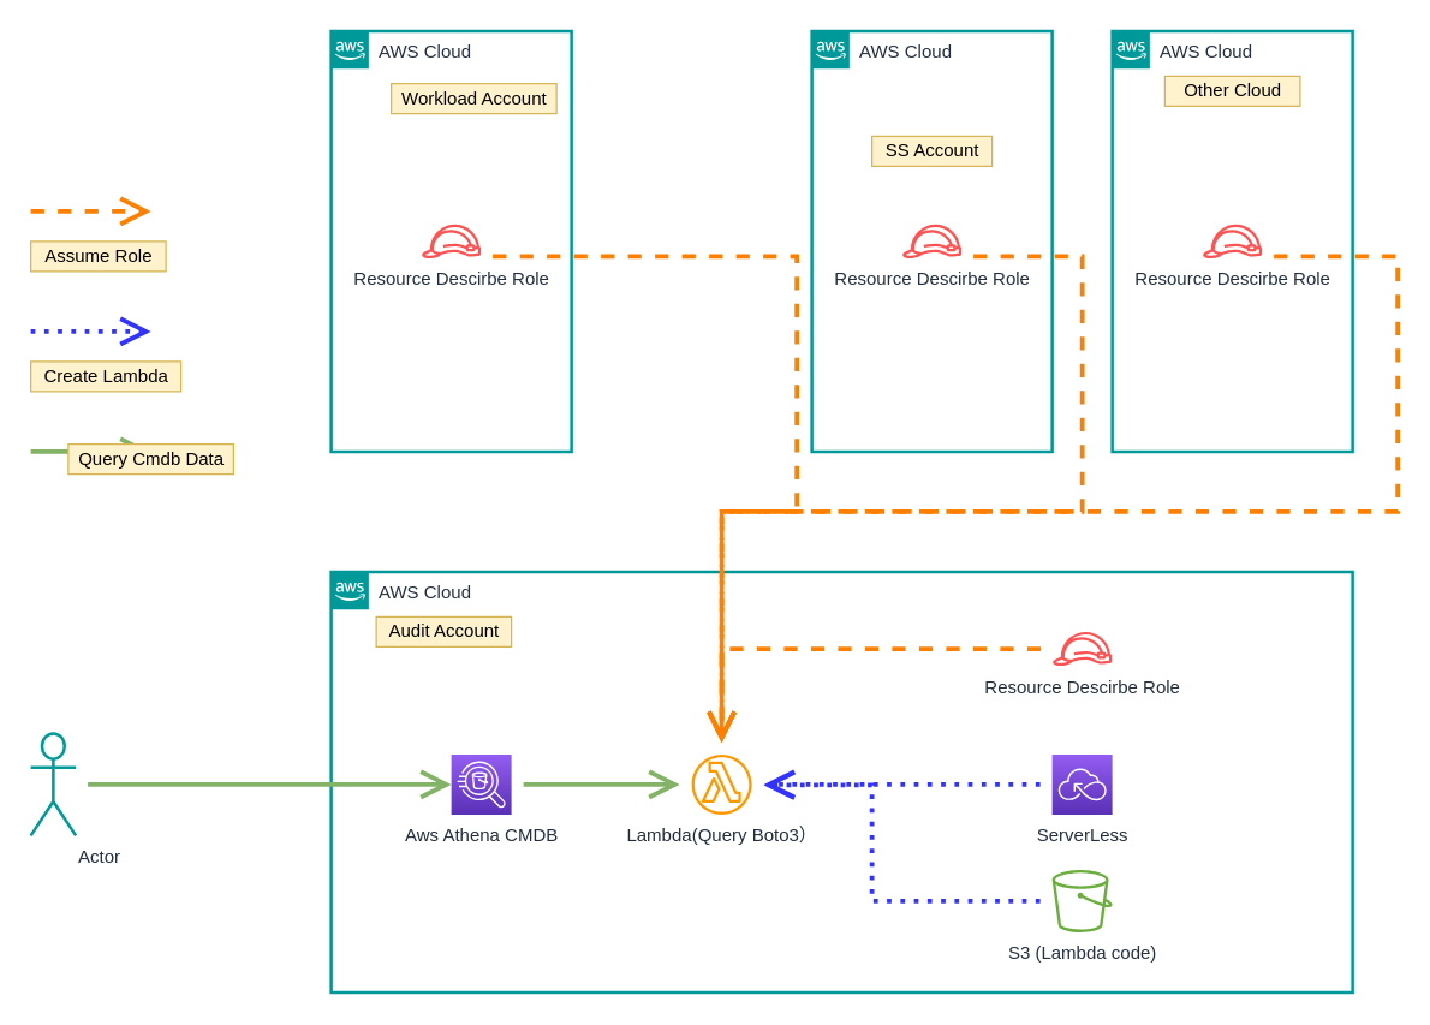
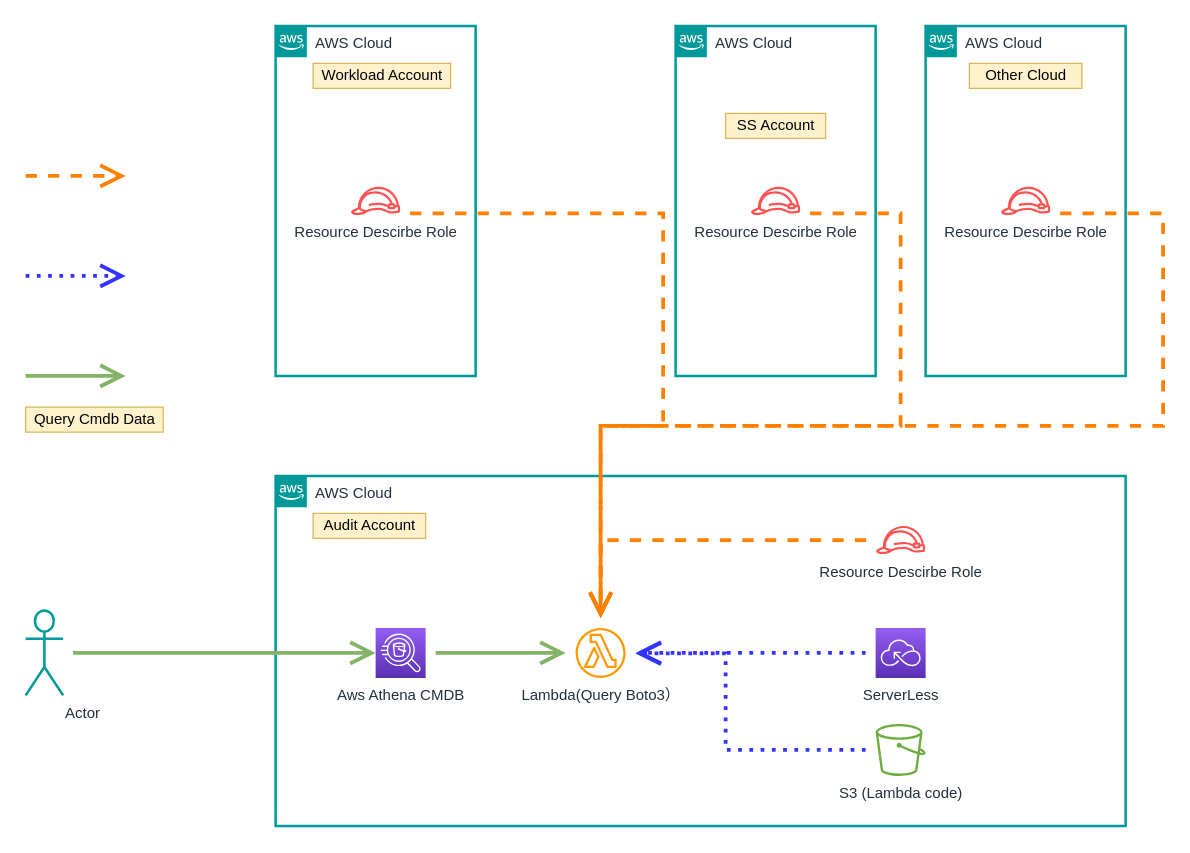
  <mxCell id="0" />
  <mxCell id="1" parent="0" />
  <mxCell id="2" value="AWS Cloud" style="points=[[0,0],[0.25,0],[0.5,0],[0.75,0],[1,0],[1,0.25],[1,0.5],[1,0.75],[1,1],[0.75,1],[0.5,1],[0.25,1],[0,1],[0,0.75],[0,0.5],[0,0.25]];outlineConnect=0;gradientColor=none;html=1;whiteSpace=wrap;fontSize=12;fontStyle=0;shape=mxgraph.aws4.group;grIcon=mxgraph.aws4.group_aws_cloud_alt;strokeColor=#009999;fillColor=none;verticalAlign=top;align=left;spacingLeft=30;fontColor=#232F3E;dashed=0;hachureGap=4;pointerEvents=0;strokeWidth=2;" parent="1" vertex="1"><mxGeometry x="220" y="380" width="680" height="280" as="geometry" /></mxCell>
  <mxCell id="3" value="AWS Cloud" style="points=[[0,0],[0.25,0],[0.5,0],[0.75,0],[1,0],[1,0.25],[1,0.5],[1,0.75],[1,1],[0.75,1],[0.5,1],[0.25,1],[0,1],[0,0.75],[0,0.5],[0,0.25]];outlineConnect=0;html=1;whiteSpace=wrap;fontSize=12;fontStyle=0;shape=mxgraph.aws4.group;grIcon=mxgraph.aws4.group_aws_cloud_alt;strokeColor=#009999;fillColor=none;verticalAlign=top;align=left;spacingLeft=30;fontColor=#232F3E;dashed=0;hachureGap=4;pointerEvents=0;strokeWidth=2;" parent="1" vertex="1"><mxGeometry x="220" y="20" width="160" height="280" as="geometry" /></mxCell>
- <mxCell id="4" value="Workload Account" style="text;html=1;align=center;verticalAlign=middle;resizable=0;points=[];autosize=1;strokeColor=#d6b656;fillColor=#fff2cc;" parent="1" vertex="1"><mxGeometry x="260" y="55" width="110" height="20" as="geometry" /></mxCell>
+ <mxCell id="4" value="Workload Account" style="text;html=1;align=center;verticalAlign=middle;resizable=0;points=[];autosize=1;strokeColor=#d6b656;fillColor=#fff2cc;" parent="1" vertex="1"><mxGeometry x="250" y="50" width="110" height="20" as="geometry" /></mxCell>
  <mxCell id="5" value="AWS Cloud" style="points=[[0,0],[0.25,0],[0.5,0],[0.75,0],[1,0],[1,0.25],[1,0.5],[1,0.75],[1,1],[0.75,1],[0.5,1],[0.25,1],[0,1],[0,0.75],[0,0.5],[0,0.25]];outlineConnect=0;html=1;whiteSpace=wrap;fontSize=12;fontStyle=0;shape=mxgraph.aws4.group;grIcon=mxgraph.aws4.group_aws_cloud_alt;strokeColor=#009999;fillColor=none;verticalAlign=top;align=left;spacingLeft=30;fontColor=#232F3E;dashed=0;hachureGap=4;pointerEvents=0;strokeWidth=2;" parent="1" vertex="1"><mxGeometry x="540" y="20" width="160" height="280" as="geometry" /></mxCell>
  <mxCell id="6" value="AWS Cloud" style="points=[[0,0],[0.25,0],[0.5,0],[0.75,0],[1,0],[1,0.25],[1,0.5],[1,0.75],[1,1],[0.75,1],[0.5,1],[0.25,1],[0,1],[0,0.75],[0,0.5],[0,0.25]];outlineConnect=0;html=1;whiteSpace=wrap;fontSize=12;fontStyle=0;shape=mxgraph.aws4.group;grIcon=mxgraph.aws4.group_aws_cloud_alt;strokeColor=#009999;fillColor=none;verticalAlign=top;align=left;spacingLeft=30;fontColor=#232F3E;dashed=0;hachureGap=4;pointerEvents=0;strokeWidth=2;" vertex="1" parent="1"><mxGeometry x="740" y="20" width="160" height="280" as="geometry" /></mxCell>
  <mxCell id="7" value="SS Account" style="text;html=1;align=center;verticalAlign=middle;resizable=0;points=[];autosize=1;strokeColor=#d6b656;fillColor=#fff2cc;" vertex="1" parent="1"><mxGeometry x="580" y="90" width="80" height="20" as="geometry" /></mxCell>
  <mxCell id="8" value="Other Cloud" style="text;html=1;align=center;verticalAlign=middle;resizable=0;points=[];autosize=1;strokeColor=#d6b656;fillColor=#fff2cc;" vertex="1" parent="1"><mxGeometry x="775" y="50" width="90" height="20" as="geometry" /></mxCell>
  <mxCell id="9" value="" style="edgeStyle=orthogonalEdgeStyle;rounded=0;orthogonalLoop=1;jettySize=auto;html=1;endArrow=open;startSize=14;endSize=14;sourcePerimeterSpacing=8;targetPerimeterSpacing=8;dashed=1;strokeColor=#FF8000;strokeWidth=3;" edge="1" parent="1" source="10" target="17"><mxGeometry relative="1" as="geometry"><Array as="points"><mxPoint x="530" y="170" /><mxPoint x="530" y="340" /><mxPoint x="480" y="340" /></Array></mxGeometry></mxCell>
  <mxCell id="10" value="Resource Descirbe Role" style="sketch=0;outlineConnect=0;fontColor=#232F3E;gradientColor=none;fillColor=#FF5252;strokeColor=none;dashed=0;verticalLabelPosition=bottom;verticalAlign=top;align=center;html=1;fontSize=12;fontStyle=0;aspect=fixed;pointerEvents=1;shape=mxgraph.aws4.role;hachureGap=4;" vertex="1" parent="1"><mxGeometry x="280" y="148.72" width="40" height="22.56" as="geometry" /></mxCell>
  <mxCell id="11" value="" style="edgeStyle=orthogonalEdgeStyle;rounded=0;orthogonalLoop=1;jettySize=auto;html=1;endArrow=open;startSize=14;endSize=14;sourcePerimeterSpacing=8;targetPerimeterSpacing=8;dashed=1;strokeColor=#FF8000;strokeWidth=3;" edge="1" parent="1" source="12" target="17"><mxGeometry relative="1" as="geometry"><Array as="points"><mxPoint x="720" y="170" /><mxPoint x="720" y="340" /><mxPoint x="480" y="340" /></Array></mxGeometry></mxCell>
  <mxCell id="12" value="Resource Descirbe Role" style="sketch=0;outlineConnect=0;fontColor=#232F3E;gradientColor=none;fillColor=#FF5252;strokeColor=none;dashed=0;verticalLabelPosition=bottom;verticalAlign=top;align=center;html=1;fontSize=12;fontStyle=0;aspect=fixed;pointerEvents=1;shape=mxgraph.aws4.role;hachureGap=4;" vertex="1" parent="1"><mxGeometry x="600" y="148.72" width="40" height="22.56" as="geometry" /></mxCell>
  <mxCell id="13" value="" style="edgeStyle=orthogonalEdgeStyle;rounded=0;orthogonalLoop=1;jettySize=auto;html=1;endArrow=open;startSize=14;endSize=14;sourcePerimeterSpacing=8;targetPerimeterSpacing=8;dashed=1;strokeColor=#FF8000;strokeWidth=3;" edge="1" parent="1" source="14" target="17"><mxGeometry relative="1" as="geometry"><mxPoint x="480" y="580" as="targetPoint" /><Array as="points"><mxPoint x="930" y="170" /><mxPoint x="930" y="340" /><mxPoint x="480" y="340" /></Array></mxGeometry></mxCell>
  <mxCell id="14" value="Resource Descirbe Role" style="sketch=0;outlineConnect=0;fontColor=#232F3E;gradientColor=none;fillColor=#FF5252;strokeColor=none;dashed=0;verticalLabelPosition=bottom;verticalAlign=top;align=center;html=1;fontSize=12;fontStyle=0;aspect=fixed;pointerEvents=1;shape=mxgraph.aws4.role;hachureGap=4;" vertex="1" parent="1"><mxGeometry x="800" y="148.72" width="40" height="22.56" as="geometry" /></mxCell>
  <mxCell id="15" style="edgeStyle=orthogonalEdgeStyle;rounded=0;orthogonalLoop=1;jettySize=auto;html=1;endArrow=open;startSize=14;endSize=14;sourcePerimeterSpacing=8;targetPerimeterSpacing=8;dashed=1;dashPattern=1 2;strokeWidth=3;strokeColor=#3333FF;" edge="1" parent="1" source="16" target="17"><mxGeometry relative="1" as="geometry" /></mxCell>
  <mxCell id="16" value="ServerLess" style="sketch=0;points=[[0,0,0],[0.25,0,0],[0.5,0,0],[0.75,0,0],[1,0,0],[0,1,0],[0.25,1,0],[0.5,1,0],[0.75,1,0],[1,1,0],[0,0.25,0],[0,0.5,0],[0,0.75,0],[1,0.25,0],[1,0.5,0],[1,0.75,0]];outlineConnect=0;fontColor=#232F3E;gradientColor=#945DF2;gradientDirection=north;fillColor=#5A30B5;strokeColor=#ffffff;dashed=0;verticalLabelPosition=bottom;verticalAlign=top;align=center;html=1;fontSize=12;fontStyle=0;aspect=fixed;shape=mxgraph.aws4.resourceIcon;resIcon=mxgraph.aws4.serverless;hachureGap=4;pointerEvents=0;" vertex="1" parent="1"><mxGeometry x="700" y="501.6" width="40" height="40" as="geometry" /></mxCell>
  <mxCell id="17" value="Lambda(Query Boto3）" style="sketch=0;outlineConnect=0;fontColor=#232F3E;gradientColor=none;fillColor=#FF9900;strokeColor=none;dashed=0;verticalLabelPosition=bottom;verticalAlign=top;align=center;html=1;fontSize=12;fontStyle=0;pointerEvents=1;shape=mxgraph.aws4.lambda_function;hachureGap=4;aspect=fixed;" vertex="1" parent="1"><mxGeometry x="460" y="501.6" width="40" height="40" as="geometry" /></mxCell>
  <mxCell id="18" style="edgeStyle=orthogonalEdgeStyle;rounded=0;orthogonalLoop=1;jettySize=auto;html=1;endArrow=open;startSize=14;endSize=14;sourcePerimeterSpacing=8;targetPerimeterSpacing=8;dashed=1;dashPattern=1 2;strokeColor=#3333FF;strokeWidth=3;" edge="1" parent="1" source="19" target="17"><mxGeometry relative="1" as="geometry"><Array as="points"><mxPoint x="580" y="599" /><mxPoint x="580" y="522" /></Array></mxGeometry></mxCell>
  <mxCell id="19" value="S3 (Lambda code)" style="sketch=0;outlineConnect=0;fontColor=#232F3E;gradientColor=none;fillColor=#6CAE3E;strokeColor=none;dashed=0;verticalLabelPosition=bottom;verticalAlign=top;align=center;html=1;fontSize=12;fontStyle=0;aspect=fixed;pointerEvents=1;shape=mxgraph.aws4.bucket;hachureGap=4;" vertex="1" parent="1"><mxGeometry x="700" y="578.4" width="40" height="41.6" as="geometry" /></mxCell>
  <mxCell id="20" style="edgeStyle=orthogonalEdgeStyle;rounded=0;orthogonalLoop=1;jettySize=auto;html=1;endArrow=open;startSize=14;endSize=14;sourcePerimeterSpacing=8;targetPerimeterSpacing=8;fillColor=#d5e8d4;strokeColor=#82b366;strokeWidth=3;" edge="1" parent="1" source="21" target="17"><mxGeometry relative="1" as="geometry" /></mxCell>
  <mxCell id="21" value="Aws Athena CMDB" style="sketch=0;points=[[0,0,0],[0.25,0,0],[0.5,0,0],[0.75,0,0],[1,0,0],[0,1,0],[0.25,1,0],[0.5,1,0],[0.75,1,0],[1,1,0],[0,0.25,0],[0,0.5,0],[0,0.75,0],[1,0.25,0],[1,0.5,0],[1,0.75,0]];outlineConnect=0;fontColor=#232F3E;gradientColor=#945DF2;gradientDirection=north;fillColor=#5A30B5;strokeColor=#ffffff;dashed=0;verticalLabelPosition=bottom;verticalAlign=top;align=center;html=1;fontSize=12;fontStyle=0;aspect=fixed;shape=mxgraph.aws4.resourceIcon;resIcon=mxgraph.aws4.athena;hachureGap=4;pointerEvents=0;" vertex="1" parent="1"><mxGeometry x="300" y="501.6" width="40" height="40" as="geometry" /></mxCell>
  <mxCell id="22" value="Audit Account" style="text;html=1;align=center;verticalAlign=middle;resizable=0;points=[];autosize=1;strokeColor=#d6b656;fillColor=#fff2cc;" vertex="1" parent="1"><mxGeometry x="250" y="410" width="90" height="20" as="geometry" /></mxCell>
  <mxCell id="23" style="edgeStyle=orthogonalEdgeStyle;rounded=0;orthogonalLoop=1;jettySize=auto;html=1;entryX=0;entryY=0.5;entryDx=0;entryDy=0;entryPerimeter=0;endArrow=open;startSize=14;endSize=14;sourcePerimeterSpacing=8;targetPerimeterSpacing=8;strokeColor=#82b366;strokeWidth=3;fillColor=#d5e8d4;" edge="1" parent="1" source="24" target="21"><mxGeometry relative="1" as="geometry" /></mxCell>
  <mxCell id="24" value="Actor" style="shape=umlActor;verticalLabelPosition=bottom;verticalAlign=top;html=1;outlineConnect=0;hachureGap=4;pointerEvents=0;fillColor=none;strokeWidth=2;dashed=0;fontColor=#232F3E;fontStyle=0;align=left;strokeColor=#009999;spacingLeft=30;" vertex="1" parent="1"><mxGeometry x="20" y="487.6" width="30" height="68" as="geometry" /></mxCell>
  <mxCell id="25" value="" style="edgeStyle=orthogonalEdgeStyle;rounded=0;orthogonalLoop=1;jettySize=auto;html=1;endArrow=open;startSize=14;endSize=14;sourcePerimeterSpacing=8;targetPerimeterSpacing=8;dashed=1;strokeColor=#FF8000;strokeWidth=3;" edge="1" parent="1"><mxGeometry relative="1" as="geometry"><mxPoint x="20" y="140" as="sourcePoint" /><mxPoint x="100" y="140" as="targetPoint" /><Array as="points"><mxPoint x="80" y="140" /><mxPoint x="80" y="140" /></Array></mxGeometry></mxCell>
  <mxCell id="26" value="" style="edgeStyle=orthogonalEdgeStyle;rounded=0;orthogonalLoop=1;jettySize=auto;html=1;endArrow=open;startSize=14;endSize=14;sourcePerimeterSpacing=8;targetPerimeterSpacing=8;dashed=1;strokeColor=#3333FF;strokeWidth=3;dashPattern=1 2;" edge="1" parent="1"><mxGeometry relative="1" as="geometry"><mxPoint x="20" y="220" as="sourcePoint" /><mxPoint x="100" y="220" as="targetPoint" /><Array as="points"><mxPoint x="100" y="220" /><mxPoint x="100" y="220" /></Array></mxGeometry></mxCell>
  <mxCell id="27" value="" style="edgeStyle=orthogonalEdgeStyle;rounded=0;orthogonalLoop=1;jettySize=auto;html=1;endArrow=open;startSize=14;endSize=14;sourcePerimeterSpacing=8;targetPerimeterSpacing=8;strokeColor=#82b366;strokeWidth=3;fillColor=#d5e8d4;" edge="1" parent="1"><mxGeometry relative="1" as="geometry"><mxPoint x="20" y="300" as="sourcePoint" /><mxPoint x="100" y="300" as="targetPoint" /><Array as="points"><mxPoint x="100" y="300" /><mxPoint x="100" y="300" /></Array></mxGeometry></mxCell>
- <mxCell id="28" value="Assume Role" style="text;html=1;align=center;verticalAlign=middle;resizable=0;points=[];autosize=1;strokeColor=#d6b656;fillColor=#fff2cc;" vertex="1" parent="1"><mxGeometry x="20" y="160" width="90" height="20" as="geometry" /></mxCell>
- <mxCell id="29" value="Create Lambda" style="text;html=1;align=center;verticalAlign=middle;resizable=0;points=[];autosize=1;strokeColor=#d6b656;fillColor=#fff2cc;" vertex="1" parent="1"><mxGeometry x="20" y="240" width="100" height="20" as="geometry" /></mxCell>
- <mxCell id="30" value="Query Cmdb Data" style="text;html=1;align=center;verticalAlign=middle;resizable=0;points=[];autosize=1;strokeColor=#d6b656;fillColor=#fff2cc;" vertex="1" parent="1"><mxGeometry x="45" y="295" width="110" height="20" as="geometry" /></mxCell>
+ <mxCell id="30" value="Query Cmdb Data" style="text;html=1;align=center;verticalAlign=middle;resizable=0;points=[];autosize=1;strokeColor=#d6b656;fillColor=#fff2cc;" vertex="1" parent="1"><mxGeometry x="20" y="325" width="110" height="20" as="geometry" /></mxCell>
  <mxCell id="31" style="edgeStyle=orthogonalEdgeStyle;rounded=0;orthogonalLoop=1;jettySize=auto;html=1;dashed=1;endArrow=open;startSize=14;endSize=14;sourcePerimeterSpacing=8;targetPerimeterSpacing=8;strokeColor=#FF8000;strokeWidth=3;" edge="1" parent="1" source="32" target="17"><mxGeometry relative="1" as="geometry" /></mxCell>
  <mxCell id="32" value="Resource Descirbe Role" style="sketch=0;outlineConnect=0;fontColor=#232F3E;gradientColor=none;fillColor=#FF5252;strokeColor=none;dashed=0;verticalLabelPosition=bottom;verticalAlign=top;align=center;html=1;fontSize=12;fontStyle=0;aspect=fixed;pointerEvents=1;shape=mxgraph.aws4.role;hachureGap=4;" vertex="1" parent="1"><mxGeometry x="700" y="420" width="40" height="22.56" as="geometry" /></mxCell>
